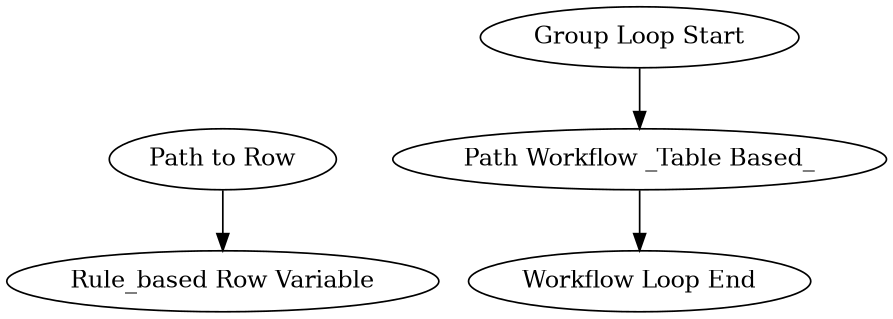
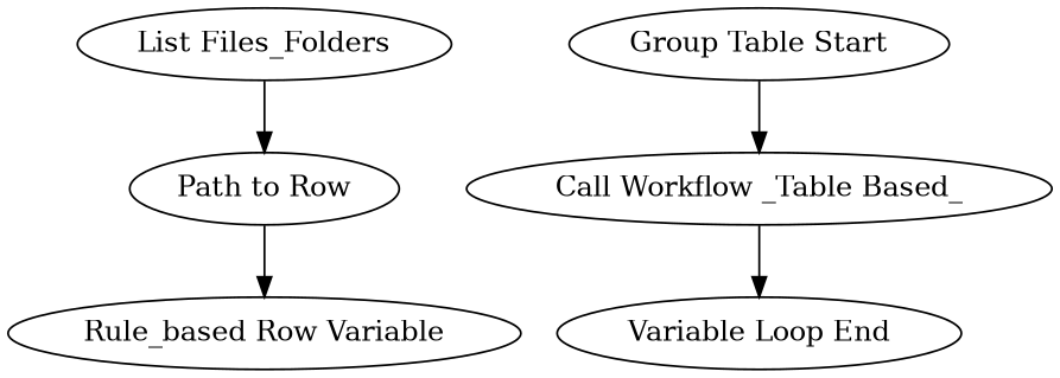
  digraph {
    rankdir=TB
    n1 [label="Rule_based Row Variable"]
-   n2 [label="Group Loop Start"]
-   n3 [label="Path Workflow _Table Based_"]
-   n4 [label="Workflow Loop End"]
+   n2 [label="Group Table Start"]
+   n3 [label="Call Workflow _Table Based_"]
+   n4 [label="Variable Loop End"]
+   n5 [label="List Files_Folders"]
    n6 [label="Path to Row"]
    n2 -> n3
    n3 -> n4
+   n5 -> n6
    n6 -> n1
  }
